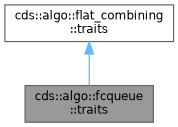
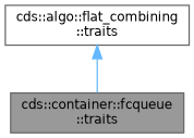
  digraph {
    node [color=gray40 fontname=Helvetica fontsize=10 shape=box style=filled]
-   n1 [fillcolor=grey60 fontcolor=black height=0.2 label="cds::algo::fcqueue\l::traits" width=0.4]
+   n1 [fillcolor=grey60 fontcolor=black height=0.2 label="cds::container::fcqueue\l::traits" width=0.4]
    n2 [fillcolor=white height=0.2 label="cds::algo::flat_combining\l::traits" width=0.4]
    n2 -> n1 [color=steelblue1 dir=back fontname=Helvetica fontsize=10 labelfontname=Helvetica labelfontsize=10 style=solid]
  }
